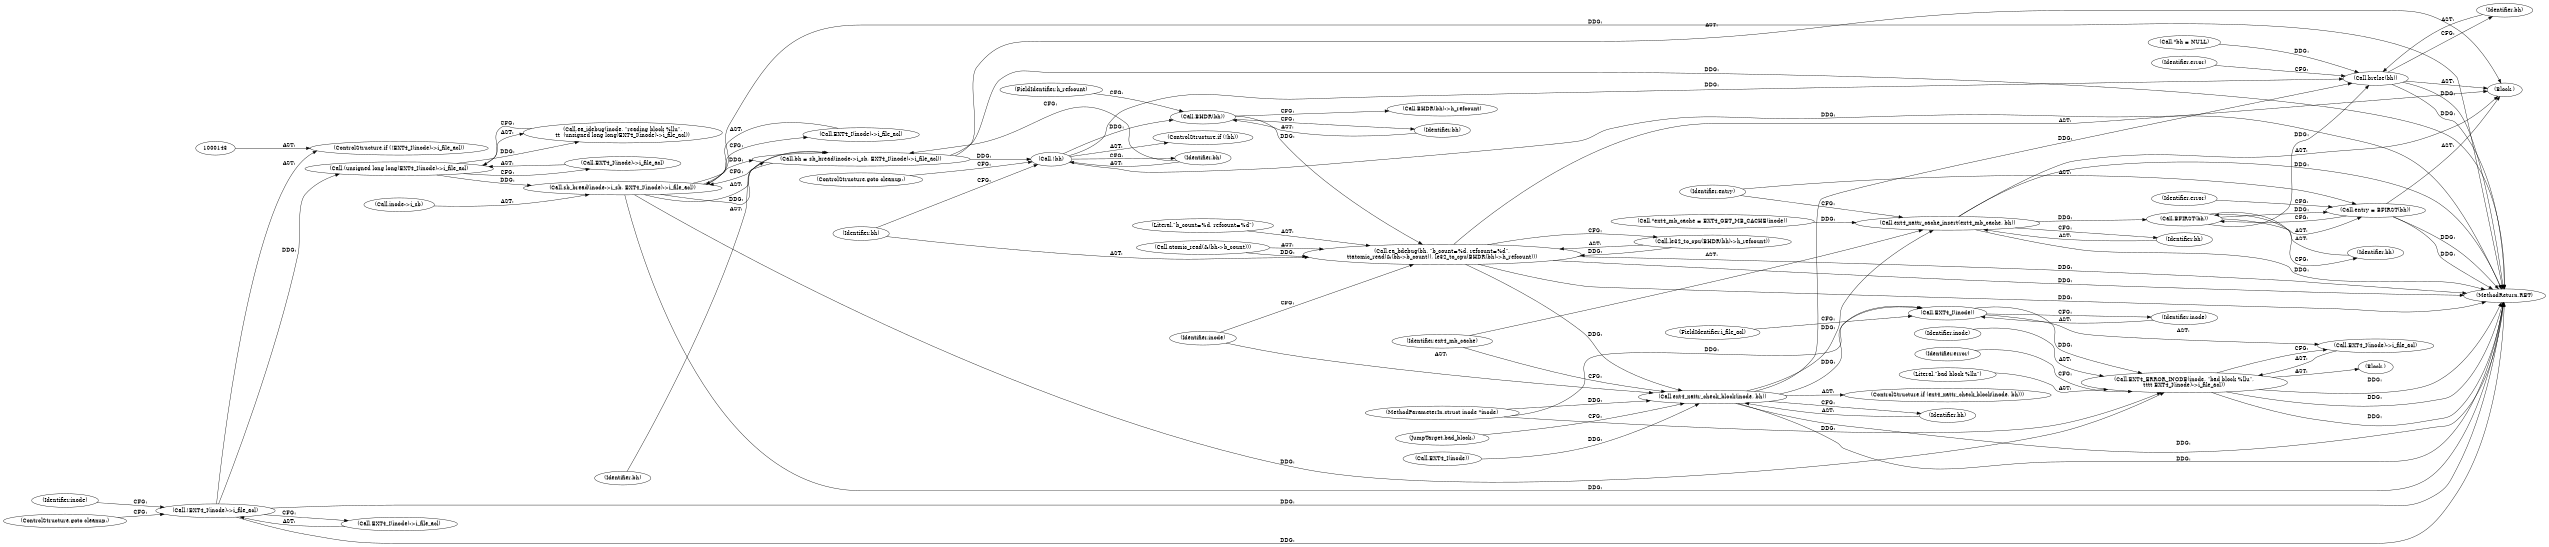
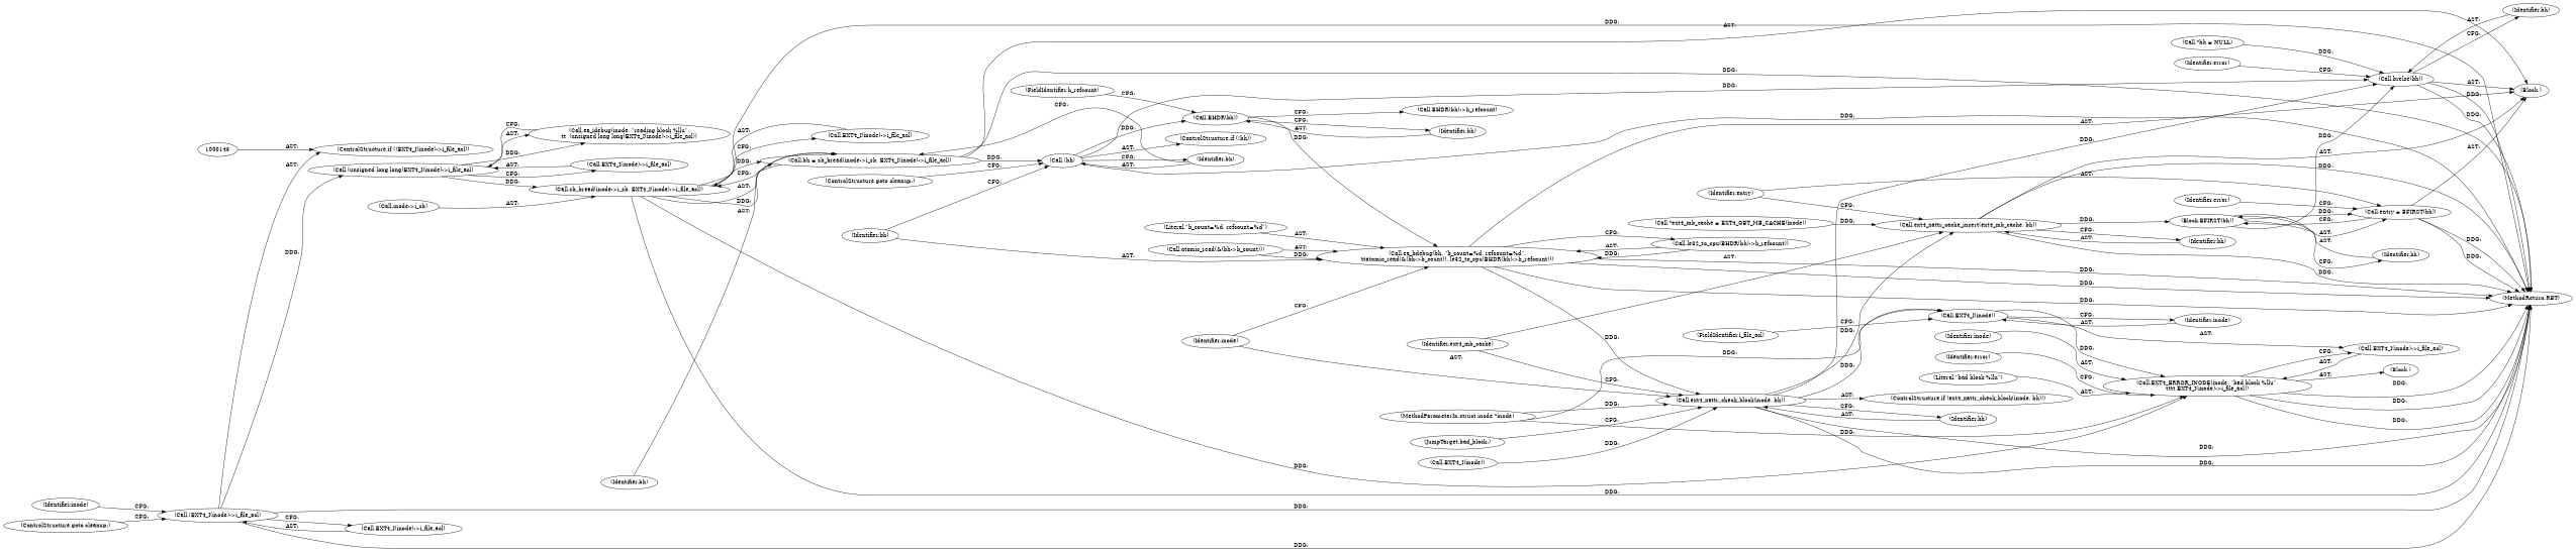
  digraph {
    rankdir=LR
    n1 [label="(Call,sb_bread(inode->i_sb, EXT4_I(inode)->i_file_acl))"]
    n2 [label="(Call,bh = sb_bread(inode->i_sb, EXT4_I(inode)->i_file_acl))"]
    n3 [label="(Call,EXT4_ERROR_INODE(inode, \"bad block %llu\",\n\t\t\t\t EXT4_I(inode)->i_file_acl))"]
    n4 [label="(MethodReturn,RET)"]
    n5 [label="(Call,EXT4_I(inode)->i_file_acl)"]
    n6 [label="(Call,!bh)"]
    n7 [label="(Block,)"]
    n8 [label="(Call,EXT4_I(inode)->i_file_acl)"]
    n9 [label="(Block,)"]
    n10 [label="(Call,(unsigned long long)EXT4_I(inode)->i_file_acl)"]
    n11 [label="(Call,ea_idebug(inode, \"reading block %llu\",\n\t\t  (unsigned long long)EXT4_I(inode)->i_file_acl))"]
    n12 [label="(Call,EXT4_I(inode)->i_file_acl)"]
    n13 [label="(Call,!EXT4_I(inode)->i_file_acl)"]
    n14 [label="(Call,EXT4_I(inode)->i_file_acl)"]
    n15 [label="(ControlStructure,if (!EXT4_I(inode)->i_file_acl))"]
    n16 [label="(Call,BHDR(bh))"]
    n17 [label="(Call,brelse(bh))"]
    n18 [label="(Identifier,bh)"]
    n19 [label="(ControlStructure,if (!bh))"]
    n20 [label="(Call,ea_bdebug(bh, \"b_count=%d, refcount=%d\",\n\t\tatomic_read(&(bh->b_count)), le32_to_cpu(BHDR(bh)->h_refcount)))"]
    n21 [label="(Call,BHDR(bh)->h_refcount)"]
    n22 [label="(Identifier,bh)"]
    n23 [label="(Identifier,bh)"]
    n24 [label="(Call,ext4_xattr_check_block(inode, bh))"]
    n25 [label="(Call,le32_to_cpu(BHDR(bh)->h_refcount))"]
    n26 [label="(Call,EXT4_I(inode))"]
    n27 [label="(Call,ext4_xattr_cache_insert(ext4_mb_cache, bh))"]
    n28 [label="(ControlStructure,if (ext4_xattr_check_block(inode, bh)))"]
    n29 [label="(Identifier,bh)"]
    n30 [label="(Identifier,inode)"]
-   n31 [label="(Call,BFIRST(bh))"]
+   n31 [label="(Block,BFIRST(bh))"]
    n32 [label="(Identifier,bh)"]
    n33 [label="(Call,entry = BFIRST(bh))"]
    n34 [label="(Identifier,bh)"]
    n35 [label="(Identifier,inode)"]
    n36 [label="(Identifier,entry)"]
    n37 [label="(Call,inode->i_sb)"]
    n38 [label="(Identifier,inode)"]
    n39 [label="(Identifier,ext4_mb_cache)"]
    n40 [label="(Identifier,error)"]
    n41 [label="(JumpTarget,bad_block:)"]
    n42 [label="(Call,EXT4_I(inode))"]
    n43 [label="(Identifier,inode)"]
    n44 [label="(Call,atomic_read(&(bh->b_count)))"]
    n45 [label="(Identifier,error)"]
    n46 [label="(ControlStructure,goto cleanup;)"]
    n47 [label="(Literal,\"b_count=%d, refcount=%d\")"]
    n48 [label="(MethodParameterIn,struct inode *inode)"]
    n49 [label="(ControlStructure,goto cleanup;)"]
    n50 [label="(Call,*bh = NULL)"]
    n51 [label="(Literal,\"bad block %llu\")"]
    n52 [label="(FieldIdentifier,i_file_acl)"]
    n53 [label="(Identifier,bh)"]
    n54 [label="(Identifier,bh)"]
    n55 [label="(Call,*ext4_mb_cache = EXT4_GET_MB_CACHE(inode))"]
    n56 [label="(Identifier,error)"]
    n57 [label="(FieldIdentifier,h_refcount)"]
    1000143
    n1 -> n2 [label="AST: "]
    n1 -> n2 [label="DDG: "]
    n1 -> n2 [label="DDG: "]
    n1 -> n3 [label="DDG: "]
    n1 -> n4 [label="DDG: "]
    n1 -> n4 [label="DDG: "]
    n1 -> n5 [label="CFG: "]
    n2 -> n1 [label="CFG: "]
    n2 -> n4 [label="DDG: "]
    n2 -> n6 [label="DDG: "]
    n2 -> n7 [label="AST: "]
    n3 -> n4 [label="DDG: "]
    n3 -> n4 [label="DDG: "]
    n3 -> n4 [label="DDG: "]
    n3 -> n8 [label="CFG: "]
    n3 -> n9 [label="AST: "]
    n5 -> n1 [label="AST: "]
    n6 -> n4 [label="DDG: "]
    n6 -> n16 [label="DDG: "]
    n6 -> n17 [label="DDG: "]
    n6 -> n18 [label="CFG: "]
    n6 -> n19 [label="AST: "]
    n8 -> n3 [label="AST: "]
    n10 -> n1 [label="DDG: "]
    n10 -> n11 [label="AST: "]
    n10 -> n11 [label="DDG: "]
    n10 -> n12 [label="CFG: "]
    n11 -> n10 [label="CFG: "]
    n12 -> n10 [label="AST: "]
    n13 -> n4 [label="DDG: "]
    n13 -> n4 [label="DDG: "]
    n13 -> n10 [label="DDG: "]
    n13 -> n14 [label="CFG: "]
    n13 -> n15 [label="AST: "]
    n14 -> n13 [label="AST: "]
    n16 -> n20 [label="DDG: "]
    n16 -> n21 [label="CFG: "]
    n16 -> n22 [label="CFG: "]
    n17 -> n4 [label="DDG: "]
    n17 -> n4 [label="DDG: "]
    n17 -> n7 [label="AST: "]
    n17 -> n23 [label="CFG: "]
    n18 -> n2 [label="CFG: "]
    n18 -> n6 [label="AST: "]
    n20 -> n4 [label="DDG: "]
    n20 -> n4 [label="DDG: "]
    n20 -> n4 [label="DDG: "]
    n20 -> n7 [label="AST: "]
    n20 -> n24 [label="DDG: "]
    n20 -> n25 [label="CFG: "]
    n22 -> n16 [label="AST: "]
    n23 -> n17 [label="AST: "]
    n24 -> n4 [label="DDG: "]
    n24 -> n4 [label="DDG: "]
    n24 -> n17 [label="DDG: "]
    n24 -> n26 [label="DDG: "]
    n24 -> n27 [label="DDG: "]
    n24 -> n28 [label="AST: "]
    n24 -> n29 [label="CFG: "]
    n25 -> n20 [label="AST: "]
    n25 -> n20 [label="DDG: "]
    n26 -> n3 [label="DDG: "]
    n26 -> n8 [label="AST: "]
    n26 -> n30 [label="CFG: "]
    n27 -> n4 [label="DDG: "]
    n27 -> n4 [label="DDG: "]
    n27 -> n7 [label="AST: "]
    n27 -> n31 [label="DDG: "]
    n27 -> n32 [label="CFG: "]
    n29 -> n24 [label="AST: "]
    n30 -> n26 [label="AST: "]
    n31 -> n17 [label="DDG: "]
    n31 -> n33 [label="AST: "]
    n31 -> n33 [label="DDG: "]
    n31 -> n34 [label="CFG: "]
    n32 -> n27 [label="AST: "]
    n33 -> n4 [label="DDG: "]
    n33 -> n4 [label="DDG: "]
    n33 -> n7 [label="AST: "]
    n33 -> n31 [label="CFG: "]
    n34 -> n31 [label="AST: "]
    n35 -> n3 [label="AST: "]
    n36 -> n27 [label="CFG: "]
    n36 -> n33 [label="AST: "]
    n37 -> n1 [label="AST: "]
    n38 -> n20 [label="CFG: "]
    n38 -> n24 [label="AST: "]
    n39 -> n24 [label="CFG: "]
    n39 -> n27 [label="AST: "]
    n40 -> n17 [label="CFG: "]
    n41 -> n24 [label="CFG: "]
    n42 -> n24 [label="DDG: "]
    n43 -> n13 [label="CFG: "]
    n44 -> n20 [label="AST: "]
    n44 -> n20 [label="DDG: "]
    n45 -> n3 [label="CFG: "]
    n46 -> n6 [label="CFG: "]
    n47 -> n20 [label="AST: "]
    n48 -> n3 [label="DDG: "]
    n48 -> n24 [label="DDG: "]
    n48 -> n26 [label="DDG: "]
    n49 -> n13 [label="CFG: "]
    n50 -> n17 [label="DDG: "]
    n51 -> n3 [label="AST: "]
    n52 -> n26 [label="CFG: "]
    n53 -> n6 [label="CFG: "]
    n53 -> n20 [label="AST: "]
    n54 -> n2 [label="AST: "]
    n55 -> n27 [label="DDG: "]
    n56 -> n33 [label="CFG: "]
    n57 -> n16 [label="CFG: "]
    1000143 -> n15 [label="AST: "]
  }
